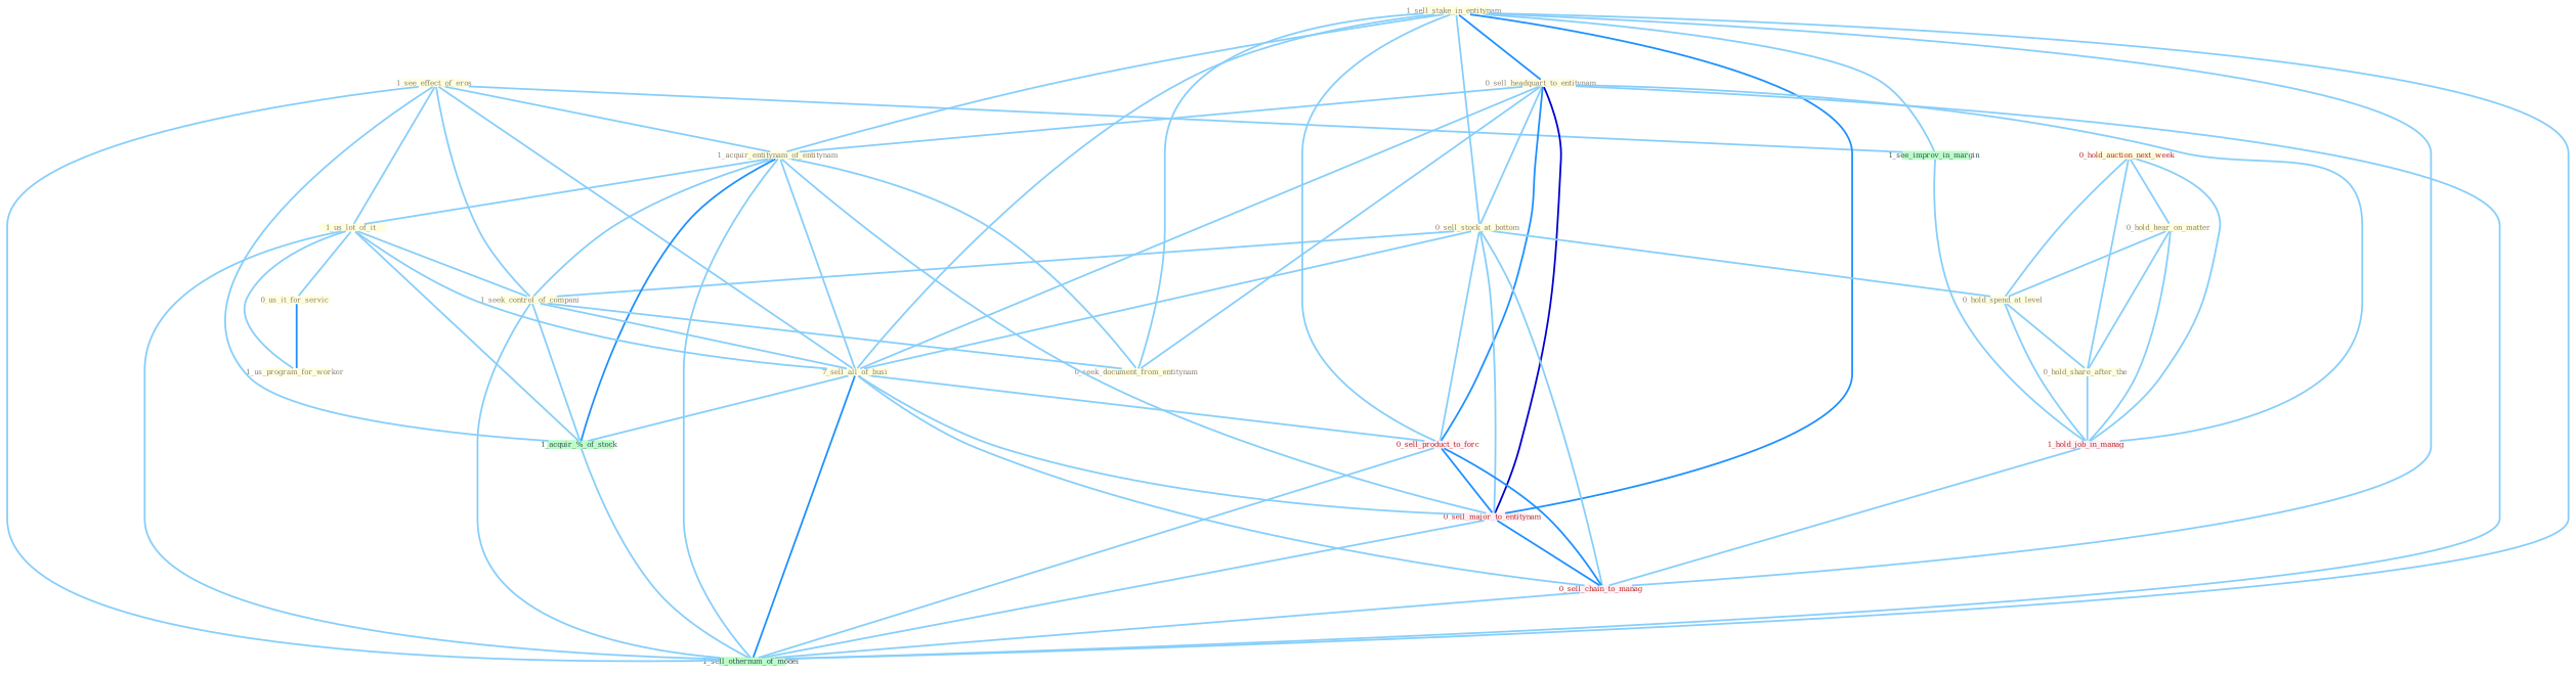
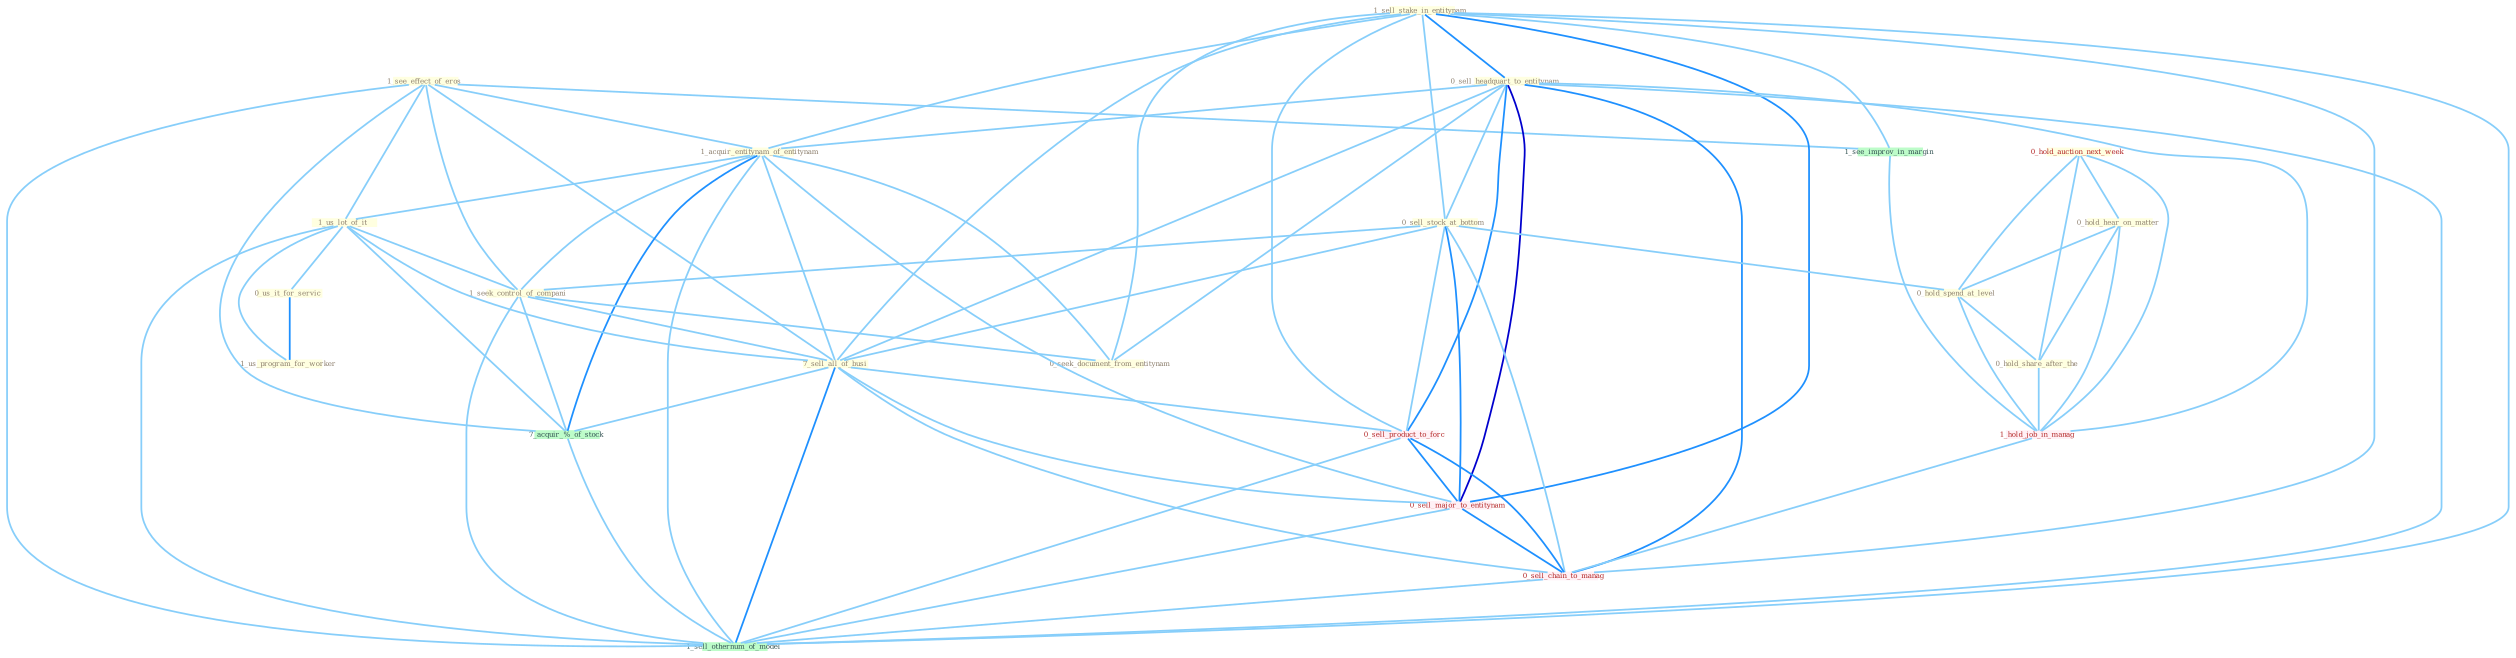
  graph {
    node [color="#ffffe0" fixedsize=true fontcolor="#8b7d6b" fontsize=4 shape=polygon style=filled]
    edge [color="#87cefa" w=1]
    "1_see_effect_of_eros " [height=.06 width=.5]
    "1_sell_stake_in_entitynam " [height=.06 width=.5]
    "0_sell_headquart_to_entitynam " [height=.06 width=.5]
    "0_hold_auction_next_week " [fontcolor="#b22222" height=.06 width=.5]
    "0_sell_stock_at_bottom " [height=.06 width=.5]
    "0_hold_hear_on_matter " [height=.06 width=.5]
    "1_acquir_entitynam_of_entitynam " [height=.06 width=.5]
    "1_us_lot_of_it " [height=.06 width=.5]
    "0_hold_spend_at_level " [height=.06 width=.5]
    "1_seek_control_of_compani " [height=.06 width=.5]
    "0_hold_share_after_the " [height=.06 width=.5]
    "0_us_it_for_servic " [height=.06 width=.5]
    n13 [height=.06 label="7_sell_all_of_busi" width=.5]
    "1_us_program_for_worker " [height=.06 width=.5]
    "0_seek_document_from_entitynam " [height=.06 width=.5]
    "1_hold_job_in_manag " [color="#fff0f5" fontcolor="#b22222" height=.06 width=.5]
    "0_sell_product_to_forc " [color="#fff0f5" fontcolor="#b22222" height=.06 width=.5]
    "0_sell_major_to_entitynam " [color="#fff0f5" fontcolor="#b22222" height=.06 width=.5]
    "0_sell_chain_to_manag " [color="#fff0f5" fontcolor="#b22222" height=.06 width=.5]
    "1_see_improv_in_margin " [color="#BDFCC9" fontcolor="#2f4f4f" height=.06 width=.5]
-   "1_acquir_%_of_stock " [color="#BDFCC9" fontcolor="#2f4f4f" height=.06 width=.5]
+   "1_acquir_%_of_stock " [color="#BDFCC9" fontcolor="#2f4f4f" height=.06 width=.5 label="7_acquir_%_of_stock"]
    "1_sell_othernum_of_model " [color="#BDFCC9" fontcolor="#2f4f4f" height=.06 width=.5]
    subgraph sub_1 {
      "1_see_effect_of_eros "
      "1_sell_stake_in_entitynam "
      "0_sell_headquart_to_entitynam "
      "0_hold_auction_next_week "
      "0_sell_stock_at_bottom "
      "0_hold_hear_on_matter "
      "1_acquir_entitynam_of_entitynam "
      "1_us_lot_of_it "
      "0_hold_spend_at_level "
      "1_seek_control_of_compani "
      "0_hold_share_after_the "
      "0_us_it_for_servic "
      n13
      "1_us_program_for_worker "
      "0_seek_document_from_entitynam "
    }
    subgraph sub_2 {
      "1_hold_job_in_manag "
      "0_sell_product_to_forc "
      "0_sell_major_to_entitynam "
      "0_sell_chain_to_manag "
    }
    "1_see_effect_of_eros " -- "1_acquir_entitynam_of_entitynam "
    "1_see_effect_of_eros " -- "1_us_lot_of_it "
    "1_see_effect_of_eros " -- "1_seek_control_of_compani "
    "1_see_effect_of_eros " -- n13
    "1_see_effect_of_eros " -- "1_see_improv_in_margin "
    "1_see_effect_of_eros " -- "1_acquir_%_of_stock "
    "1_see_effect_of_eros " -- "1_sell_othernum_of_model "
    "1_sell_stake_in_entitynam " -- "0_sell_headquart_to_entitynam " [color="#1e90ff" w=2]
    "1_sell_stake_in_entitynam " -- "0_sell_stock_at_bottom "
    "1_sell_stake_in_entitynam " -- "1_acquir_entitynam_of_entitynam "
    "1_sell_stake_in_entitynam " -- n13
    "1_sell_stake_in_entitynam " -- "0_seek_document_from_entitynam "
    "1_sell_stake_in_entitynam " -- "0_sell_product_to_forc "
    "1_sell_stake_in_entitynam " -- "0_sell_major_to_entitynam " [color="#1e90ff" w=2]
    "1_sell_stake_in_entitynam " -- "0_sell_chain_to_manag "
    "1_sell_stake_in_entitynam " -- "1_see_improv_in_margin "
    "1_sell_stake_in_entitynam " -- "1_sell_othernum_of_model "
    "0_sell_headquart_to_entitynam " -- "0_sell_stock_at_bottom "
    "0_sell_headquart_to_entitynam " -- "1_acquir_entitynam_of_entitynam "
    "0_sell_headquart_to_entitynam " -- n13
    "0_sell_headquart_to_entitynam " -- "0_seek_document_from_entitynam "
    "0_sell_headquart_to_entitynam " -- "1_hold_job_in_manag "
    "0_sell_headquart_to_entitynam " -- "0_sell_product_to_forc " [color="#1e90ff" w=2]
    "0_sell_headquart_to_entitynam " -- "0_sell_major_to_entitynam " [color="#0000cd" w=3]
+   "0_sell_headquart_to_entitynam " -- "0_sell_chain_to_manag " [color="#1e90ff" w=2]
    "0_sell_headquart_to_entitynam " -- "1_sell_othernum_of_model "
    "0_hold_auction_next_week " -- "0_hold_hear_on_matter "
    "0_hold_auction_next_week " -- "0_hold_spend_at_level "
    "0_hold_auction_next_week " -- "0_hold_share_after_the "
    "0_hold_auction_next_week " -- "1_hold_job_in_manag "
    "0_sell_stock_at_bottom " -- "0_hold_spend_at_level "
    "0_sell_stock_at_bottom " -- "1_seek_control_of_compani "
    "0_sell_stock_at_bottom " -- n13
    "0_sell_stock_at_bottom " -- "0_sell_product_to_forc "
-   "0_sell_stock_at_bottom " -- "0_sell_major_to_entitynam "
+   "0_sell_stock_at_bottom " -- "0_sell_major_to_entitynam " [color="#1e90ff"]
    "0_sell_stock_at_bottom " -- "0_sell_chain_to_manag "
    "0_hold_hear_on_matter " -- "0_hold_spend_at_level "
    "0_hold_hear_on_matter " -- "0_hold_share_after_the "
    "0_hold_hear_on_matter " -- "1_hold_job_in_manag "
    "1_acquir_entitynam_of_entitynam " -- "1_us_lot_of_it "
    "1_acquir_entitynam_of_entitynam " -- "1_seek_control_of_compani "
    "1_acquir_entitynam_of_entitynam " -- n13
    "1_acquir_entitynam_of_entitynam " -- "0_seek_document_from_entitynam "
    "1_acquir_entitynam_of_entitynam " -- "0_sell_major_to_entitynam "
    "1_acquir_entitynam_of_entitynam " -- "1_acquir_%_of_stock " [color="#1e90ff" w=2]
    "1_acquir_entitynam_of_entitynam " -- "1_sell_othernum_of_model "
    "1_us_lot_of_it " -- "1_seek_control_of_compani "
    "1_us_lot_of_it " -- "0_us_it_for_servic "
    "1_us_lot_of_it " -- n13
    "1_us_lot_of_it " -- "1_us_program_for_worker "
    "1_us_lot_of_it " -- "1_acquir_%_of_stock "
    "1_us_lot_of_it " -- "1_sell_othernum_of_model "
    "0_hold_spend_at_level " -- "0_hold_share_after_the "
    "0_hold_spend_at_level " -- "1_hold_job_in_manag "
    "1_seek_control_of_compani " -- n13
    "1_seek_control_of_compani " -- "0_seek_document_from_entitynam "
    "1_seek_control_of_compani " -- "1_acquir_%_of_stock "
    "1_seek_control_of_compani " -- "1_sell_othernum_of_model "
    "0_hold_share_after_the " -- "1_hold_job_in_manag "
    "0_us_it_for_servic " -- "1_us_program_for_worker " [color="#1e90ff" w=2]
    n13 -- "0_sell_product_to_forc "
    n13 -- "0_sell_major_to_entitynam "
    n13 -- "0_sell_chain_to_manag "
    n13 -- "1_acquir_%_of_stock "
    n13 -- "1_sell_othernum_of_model " [color="#1e90ff" w=2]
    "1_hold_job_in_manag " -- "0_sell_chain_to_manag "
    "0_sell_product_to_forc " -- "0_sell_major_to_entitynam " [color="#1e90ff" w=2]
    "0_sell_product_to_forc " -- "0_sell_chain_to_manag " [color="#1e90ff" w=2]
    "0_sell_product_to_forc " -- "1_sell_othernum_of_model "
    "0_sell_major_to_entitynam " -- "0_sell_chain_to_manag " [color="#1e90ff" w=2]
    "0_sell_major_to_entitynam " -- "1_sell_othernum_of_model "
    "0_sell_chain_to_manag " -- "1_sell_othernum_of_model "
    "1_see_improv_in_margin " -- "1_hold_job_in_manag "
    "1_acquir_%_of_stock " -- "1_sell_othernum_of_model "
  }
